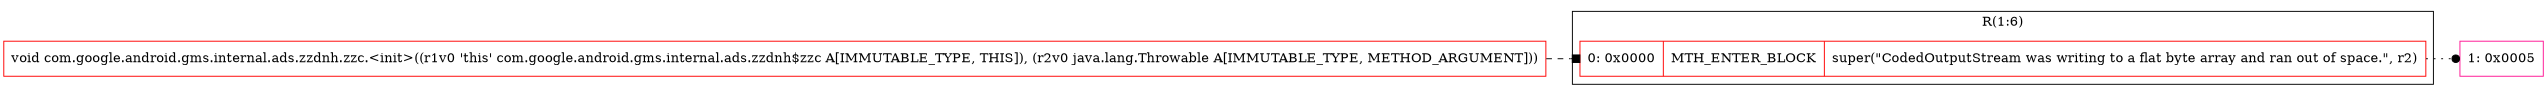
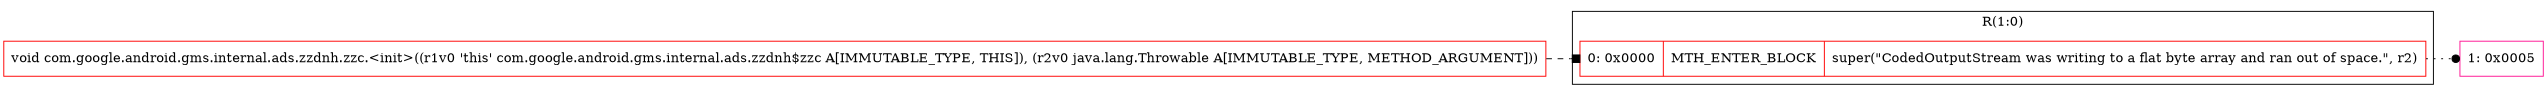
  digraph {
    rankdir=LR
    node [color=red shape=record]
    n1 [label="{0\:\ 0x0000|MTH_ENTER_BLOCK\l|super(\"CodedOutputStream was writing to a flat byte array and ran out of space.\", r2)\l}"]
    n2 [color=deeppink label="{1\:\ 0x0005}"]
    n3 [label="{void com.google.android.gms.internal.ads.zzdnh.zzc.\<init\>((r1v0 'this' com.google.android.gms.internal.ads.zzdnh$zzc A[IMMUTABLE_TYPE, THIS]), (r2v0 java.lang.Throwable A[IMMUTABLE_TYPE, METHOD_ARGUMENT])) }"]
    subgraph cluster_1 {
-     label="R(1:6)"
+     label="R(1:0)"
      n1
    }
    n1 -> n2 [style=dotted arrowhead=dot]
    n3 -> n1 [style=dashed arrowhead=box]
  }
